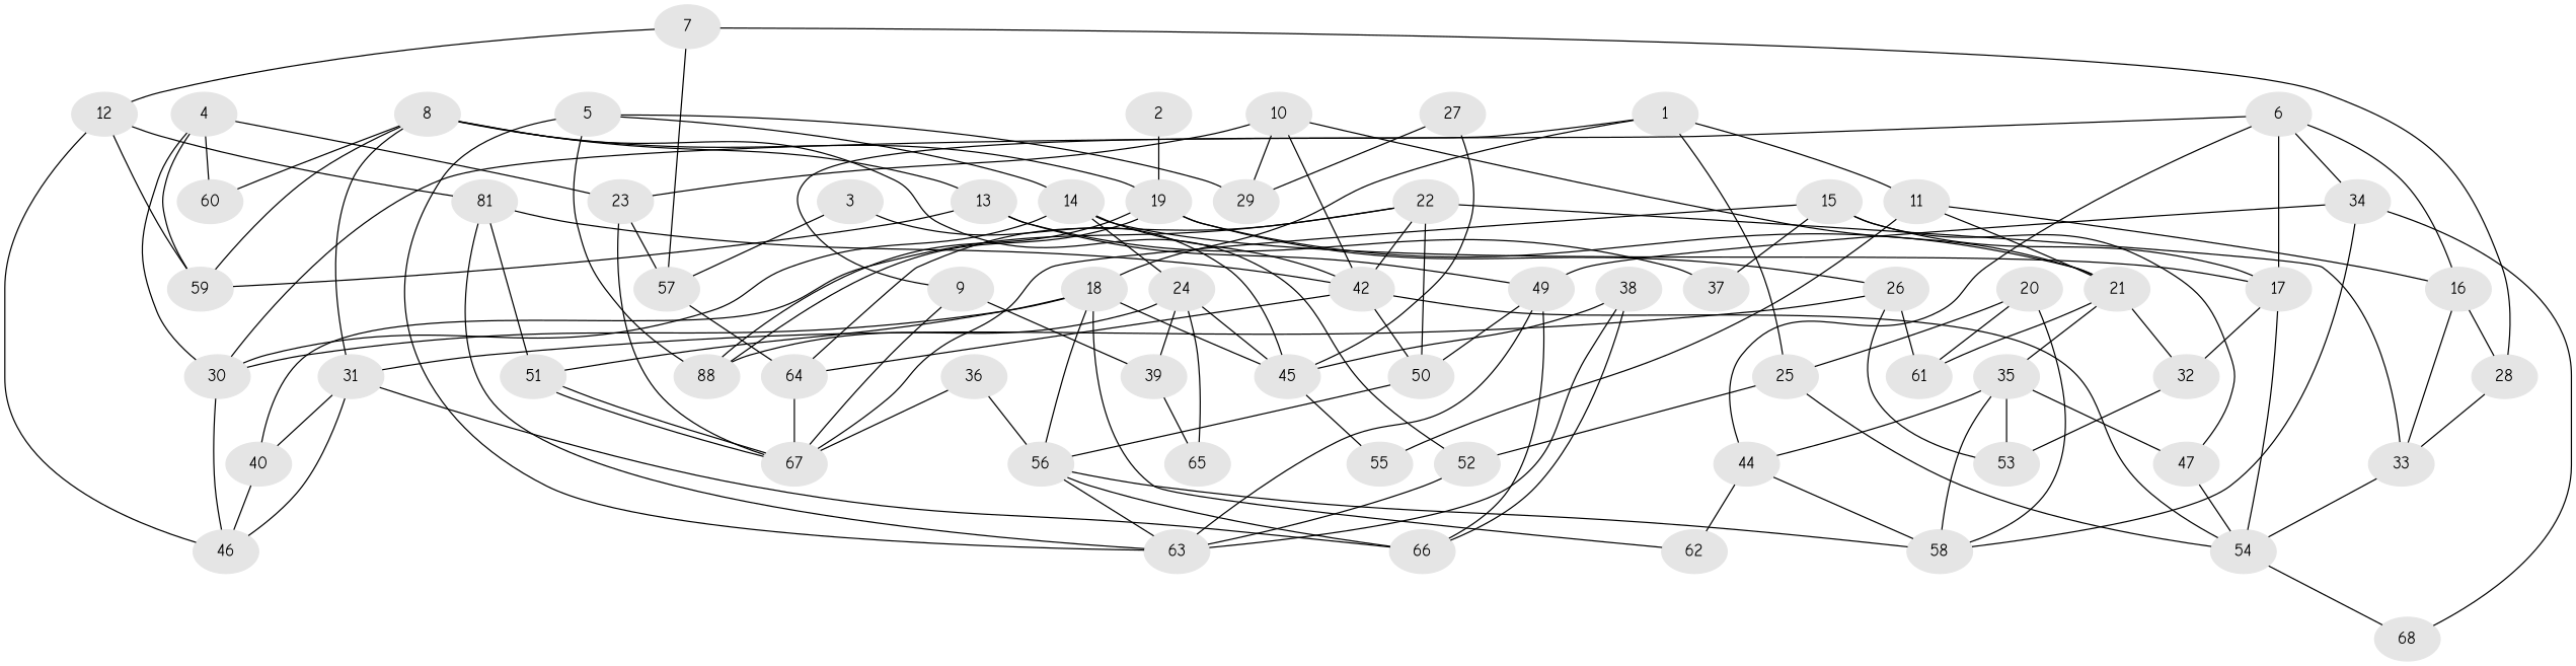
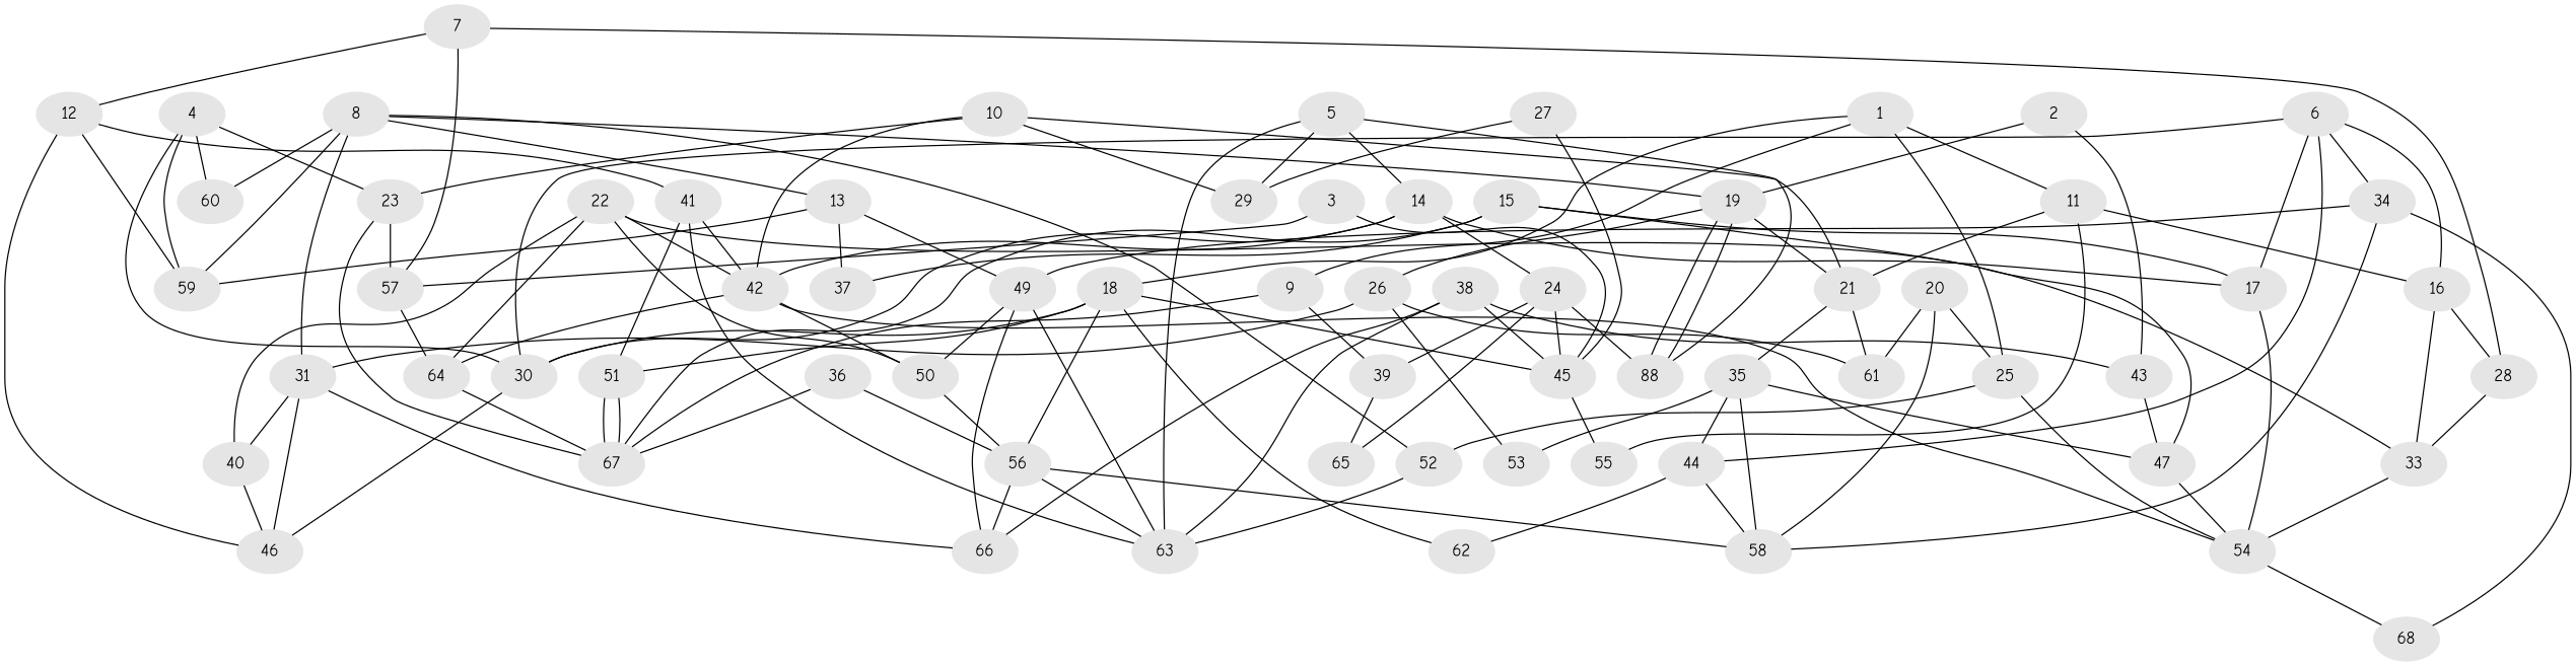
  graph {
    fontname="Comic Neue"
    node [color=gray90 fontname="Comic Neue" style=filled]
    edge [fontname="Comic Neue"]
    1
    9
    11
    18
    25
    39
    67
    16
    21
    55
    45
    30
    51
    62
    56
    52
    54
    2
    19
+   43
    n21 [label=88]
    26
    47
    3
    57
    64
    4
    23
    59
    60
    46
    5
    14
    29
    63
    17
    42
    24
    6
    34
    44
    28
    33
-   32
    49
    58
    68
    7
    12
-   41 [label=81]
+   41
    8
    31
    13
    40
    66
    65
    10
    61
    35
    50
    37
    15
    53
    36
    20
    22
    27
    38
    1 -- 9
    1 -- 11
    1 -- 18
    1 -- 25
    9 -- 39
    9 -- 67
    11 -- 16
    11 -- 21
    11 -- 55
    18 -- 45
    18 -- 30
    18 -- 51
    18 -- 62
    18 -- 56
    25 -- 52
    25 -- 54
    39 -- 65
    16 -- 28
    16 -- 33
-   21 -- 32
    21 -- 61
    21 -- 35
    45 -- 55
    30 -- 46
    51 -- 67
    51 -- 67
    56 -- 63
    56 -- 58
    56 -- 66
    52 -- 63
    54 -- 68
    2 -- 19
+   2 -- 43
    19 -- 21
    19 -- n21
    19 -- n21
    19 -- 26
+   43 -- 47
    26 -- 31
    26 -- 61
    26 -- 53
    47 -- 54
    3 -- 45
    3 -- 57
    57 -- 64
    64 -- 67
    4 -- 30
    4 -- 23
    4 -- 59
    4 -- 60
    23 -- 67
    23 -- 57
    5 -- n21
    5 -- 14
    5 -- 29
    5 -- 63
    14 -- 30
    14 -- 17
    14 -- 42
    14 -- 24
    17 -- 54
-   17 -- 32
    42 -- 54
    42 -- 64
    42 -- 50
    24 -- 39
    24 -- 45
    24 -- n21
    24 -- 65
    6 -- 16
    6 -- 30
    6 -- 17
    6 -- 34
    6 -- 44
    34 -- 49
    34 -- 58
    34 -- 68
    44 -- 62
    44 -- 58
    28 -- 33
    33 -- 54
-   32 -- 53
    49 -- 63
    49 -- 66
    49 -- 50
    7 -- 57
    7 -- 28
    7 -- 12
    12 -- 59
    12 -- 46
    12 -- 41
    41 -- 51
    41 -- 63
    41 -- 42
    8 -- 52
    8 -- 19
    8 -- 59
    8 -- 60
    8 -- 31
    8 -- 13
    31 -- 46
    31 -- 40
    31 -- 66
    13 -- 59
    13 -- 49
    13 -- 37
    40 -- 46
    10 -- 21
    10 -- 23
    10 -- 29
    10 -- 42
    35 -- 47
    35 -- 44
    35 -- 58
    35 -- 53
    50 -- 56
    15 -- 67
    15 -- 47
    15 -- 17
    15 -- 37
    36 -- 67
    36 -- 56
    20 -- 25
    20 -- 58
    20 -- 61
    22 -- 64
    22 -- 42
    22 -- 33
    22 -- 40
    22 -- 50
    27 -- 45
    27 -- 29
    38 -- 45
+   38 -- 43
    38 -- 63
    38 -- 66
  }
